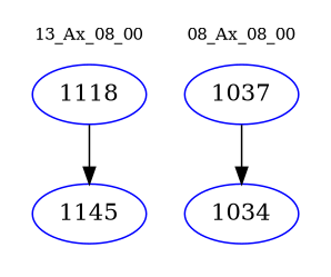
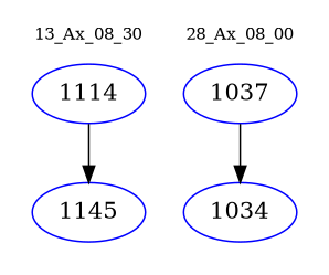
  digraph {
    node [color=blue]
    edge [color=black]
-   n1 [label=1118]
+   n1 [label=1114]
    n2 [label=1145]
    n3 [label=1037]
    n4 [label=1034]
    subgraph cluster_1 {
      color=white
      fontsize=10
-     label="13_Ax_08_00"
+     label="13_Ax_08_30"
      n1
      n2
    }
    subgraph cluster_2 {
      color=white
      fontsize=10
-     label="08_Ax_08_00"
+     label="28_Ax_08_00"
      n3
      n4
    }
    n1 -> n2
    n3 -> n4
  }
